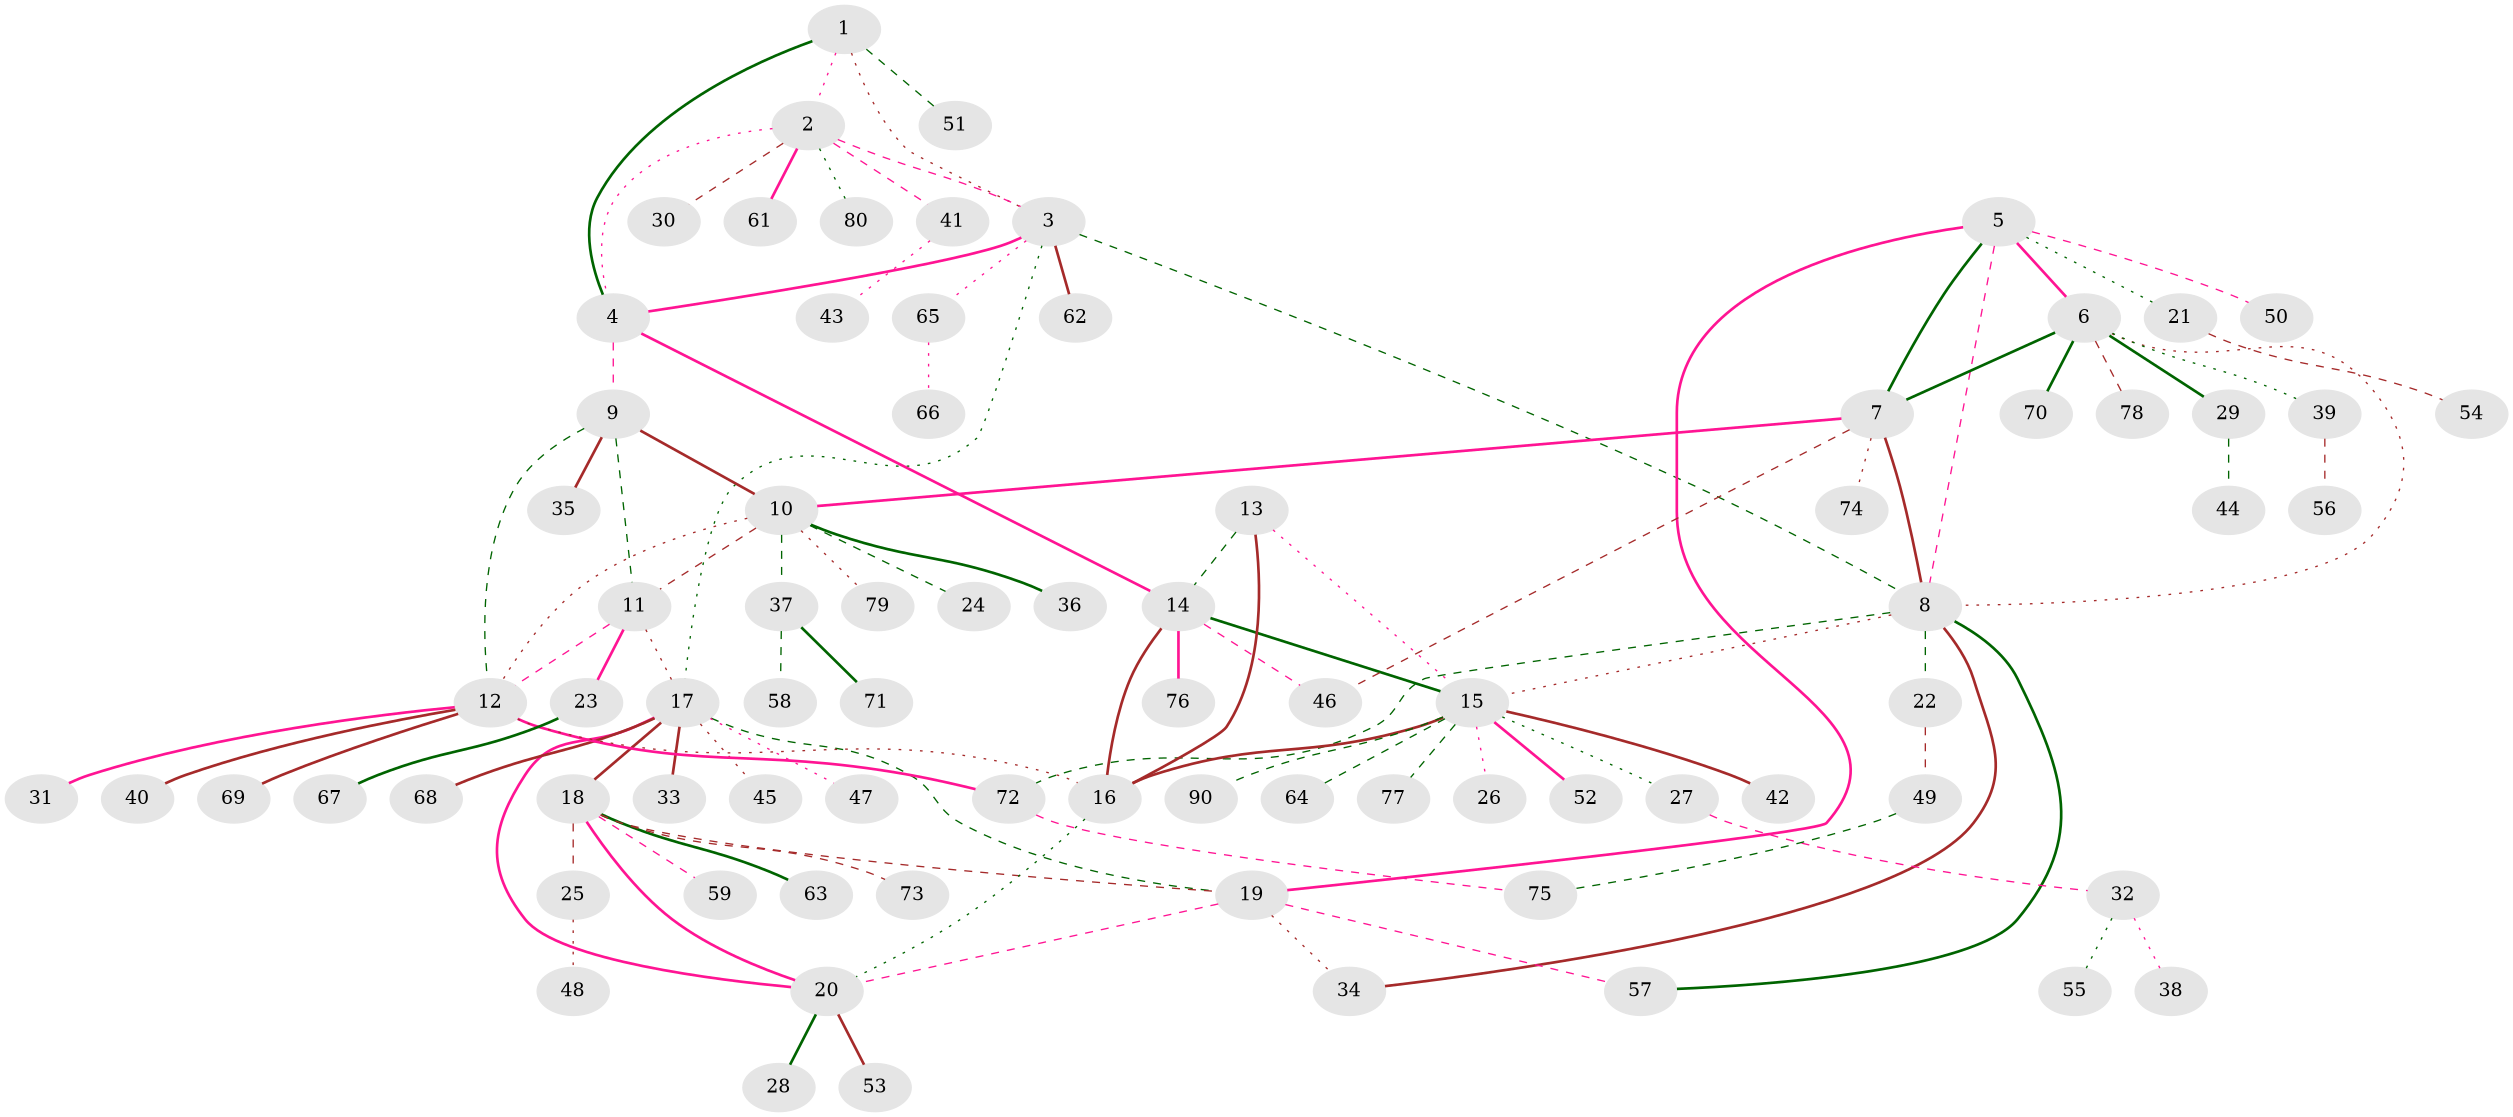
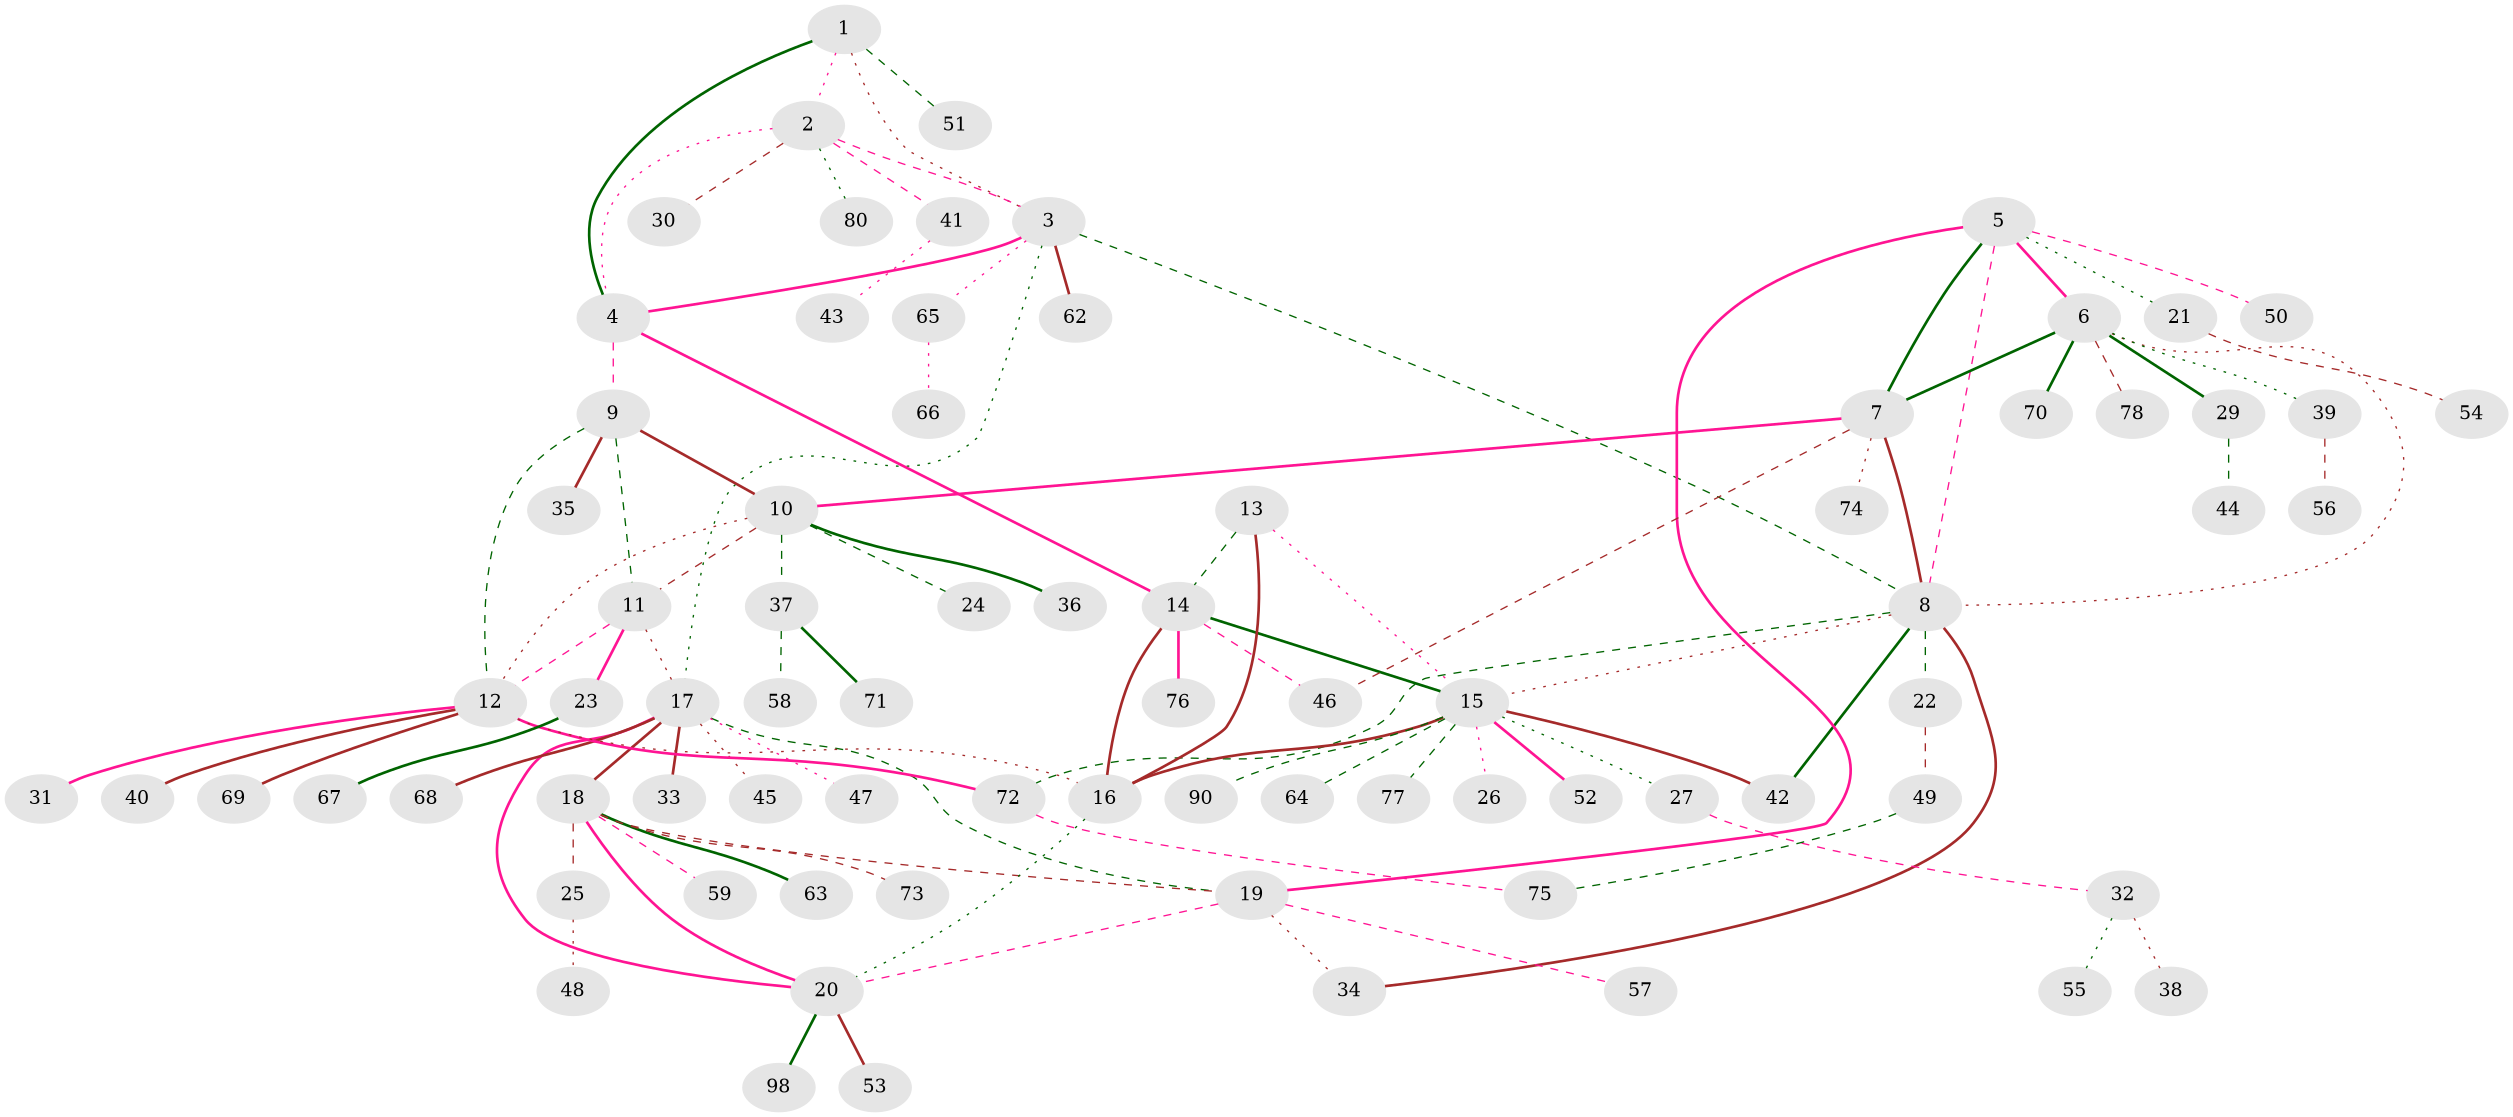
  graph {
    node [color=gray90 style=filled]
    edge [color=brown style=bold]
    1
    2
    3
    4
    51
    30
    41
-   61
    80
    8
    17
    62
    65
    9
    14
    43
    15
    22
    34
    57
    72
    19
    20
    18
    33
    45
    47
    68
    66
    10
    11
    12
    35
    46
    16
    76
    5
    6
    7
    21
    50
    29
    39
    70
    78
    74
    54
    44
    56
    24
    36
    37
-   79
    26
    27
    42
    52
    n58 [label=90]
    64
    77
    49
    75
    23
    31
    40
    69
    58
    71
    67
    13
    32
-   28
+   28 [label=98]
    53
    25
    59
    63
    73
    48
    55
    38
    1 -- 2 [color=deeppink style=dotted]
    1 -- 3 [style=dotted]
    1 -- 4 [color=darkgreen]
    1 -- 51 [color=darkgreen style=dashed]
    2 -- 3 [color=deeppink style=dashed]
    2 -- 4 [color=deeppink style=dotted]
    2 -- 30 [style=dashed]
    2 -- 41 [color=deeppink style=dashed]
-   2 -- 61 [color=deeppink]
    2 -- 80 [color=darkgreen style=dotted]
    3 -- 4 [color=deeppink]
    3 -- 8 [color=darkgreen style=dashed]
    3 -- 17 [color=darkgreen style=dotted]
    3 -- 62
    3 -- 65 [color=deeppink style=dotted]
    4 -- 9 [color=deeppink style=dashed]
    4 -- 14 [color=deeppink]
    41 -- 43 [color=deeppink style=dotted]
    8 -- 15 [style=dotted]
    8 -- 22 [color=darkgreen style=dashed]
    8 -- 34
-   8 -- 57 [color=darkgreen]
+   8 -- 42 [color=darkgreen]
    8 -- 72 [color=darkgreen style=dashed]
    17 -- 19 [color=darkgreen style=dashed]
    17 -- 20 [color=deeppink]
    17 -- 18
    17 -- 33
    17 -- 45 [style=dotted]
    17 -- 47 [color=deeppink style=dotted]
    17 -- 68
    65 -- 66 [color=deeppink style=dotted]
    9 -- 10
    9 -- 11 [color=darkgreen style=dashed]
    9 -- 12 [color=darkgreen style=dashed]
    9 -- 35
    14 -- 15 [color=darkgreen]
    14 -- 46 [color=deeppink style=dashed]
    14 -- 16
    14 -- 76 [color=deeppink]
    15 -- 16
    15 -- 26 [color=deeppink style=dotted]
    15 -- 27 [color=darkgreen style=dotted]
    15 -- 42
    15 -- 52 [color=deeppink]
    15 -- n58 [color=darkgreen style=dashed]
    15 -- 64 [color=darkgreen style=dashed]
    15 -- 77 [color=darkgreen style=dashed]
    22 -- 49 [style=dashed]
    72 -- 75 [color=deeppink style=dashed]
    19 -- 34 [style=dotted]
    19 -- 57 [color=deeppink style=dashed]
    19 -- 20 [color=deeppink style=dashed]
    20 -- 28 [color=darkgreen]
    20 -- 53
    18 -- 19 [style=dashed]
    18 -- 20 [color=deeppink]
    18 -- 25 [style=dashed]
    18 -- 59 [color=deeppink style=dashed]
    18 -- 63 [color=darkgreen]
    18 -- 73 [style=dashed]
    10 -- 11 [style=dashed]
    10 -- 12 [style=dotted]
    10 -- 24 [color=darkgreen style=dashed]
    10 -- 36 [color=darkgreen]
    10 -- 37 [color=darkgreen style=dashed]
-   10 -- 79 [style=dotted]
    11 -- 17 [style=dotted]
    11 -- 12 [color=deeppink style=dashed]
    11 -- 23 [color=deeppink]
    12 -- 72 [color=deeppink]
    12 -- 16 [style=dotted]
    12 -- 31 [color=deeppink]
    12 -- 40
    12 -- 69
    16 -- 20 [color=darkgreen style=dotted]
    5 -- 8 [color=deeppink style=dashed]
    5 -- 19 [color=deeppink]
    5 -- 6 [color=deeppink]
    5 -- 7 [color=darkgreen]
    5 -- 21 [color=darkgreen style=dotted]
    5 -- 50 [color=deeppink style=dashed]
    6 -- 8 [style=dotted]
    6 -- 7 [color=darkgreen]
    6 -- 29 [color=darkgreen]
    6 -- 39 [color=darkgreen style=dotted]
    6 -- 70 [color=darkgreen]
    6 -- 78 [style=dashed]
    7 -- 8
    7 -- 10 [color=deeppink]
    7 -- 46 [style=dashed]
    7 -- 74 [style=dotted]
    21 -- 54 [style=dashed]
    29 -- 44 [color=darkgreen style=dashed]
    39 -- 56 [style=dashed]
    37 -- 58 [color=darkgreen style=dashed]
    37 -- 71 [color=darkgreen]
    27 -- 32 [color=deeppink style=dashed]
    49 -- 75 [color=darkgreen style=dashed]
    23 -- 67 [color=darkgreen]
    13 -- 14 [color=darkgreen style=dashed]
    13 -- 15 [color=deeppink style=dotted]
    13 -- 16
    32 -- 55 [color=darkgreen style=dotted]
-   32 -- 38 [color=deeppink style=dotted]
+   32 -- 38 [style=dotted]
    25 -- 48 [style=dotted]
  }
